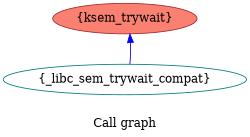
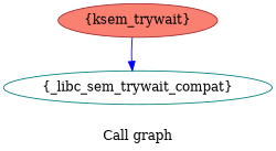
  digraph {
    label="Call graph"
    node [style=filled]
    n1 [label="{ksem_trywait}" fillcolor=salmon color=brown]
    n2 [label="{_libc_sem_trywait_compat}" fillcolor=white color=teal]
-   n2 -> n1 [color=blue style=solid]
+   n1 -> n2 [color=blue style=solid]
  }
